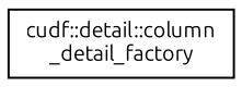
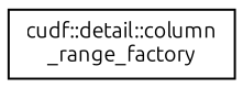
  digraph {
    rankdir=TB
    fontname=Ubuntu
-   n1 [color=black fillcolor=white fontname=Ubuntu fontsize=10 height=0.2 label="cudf::detail::column\l_detail_factory" shape=record style=filled width=0.4]
+   n1 [color=black fillcolor=white fontname=Ubuntu fontsize=10 height=0.2 label="cudf::detail::column\l_range_factory" shape=record style=filled width=0.4]
  }
